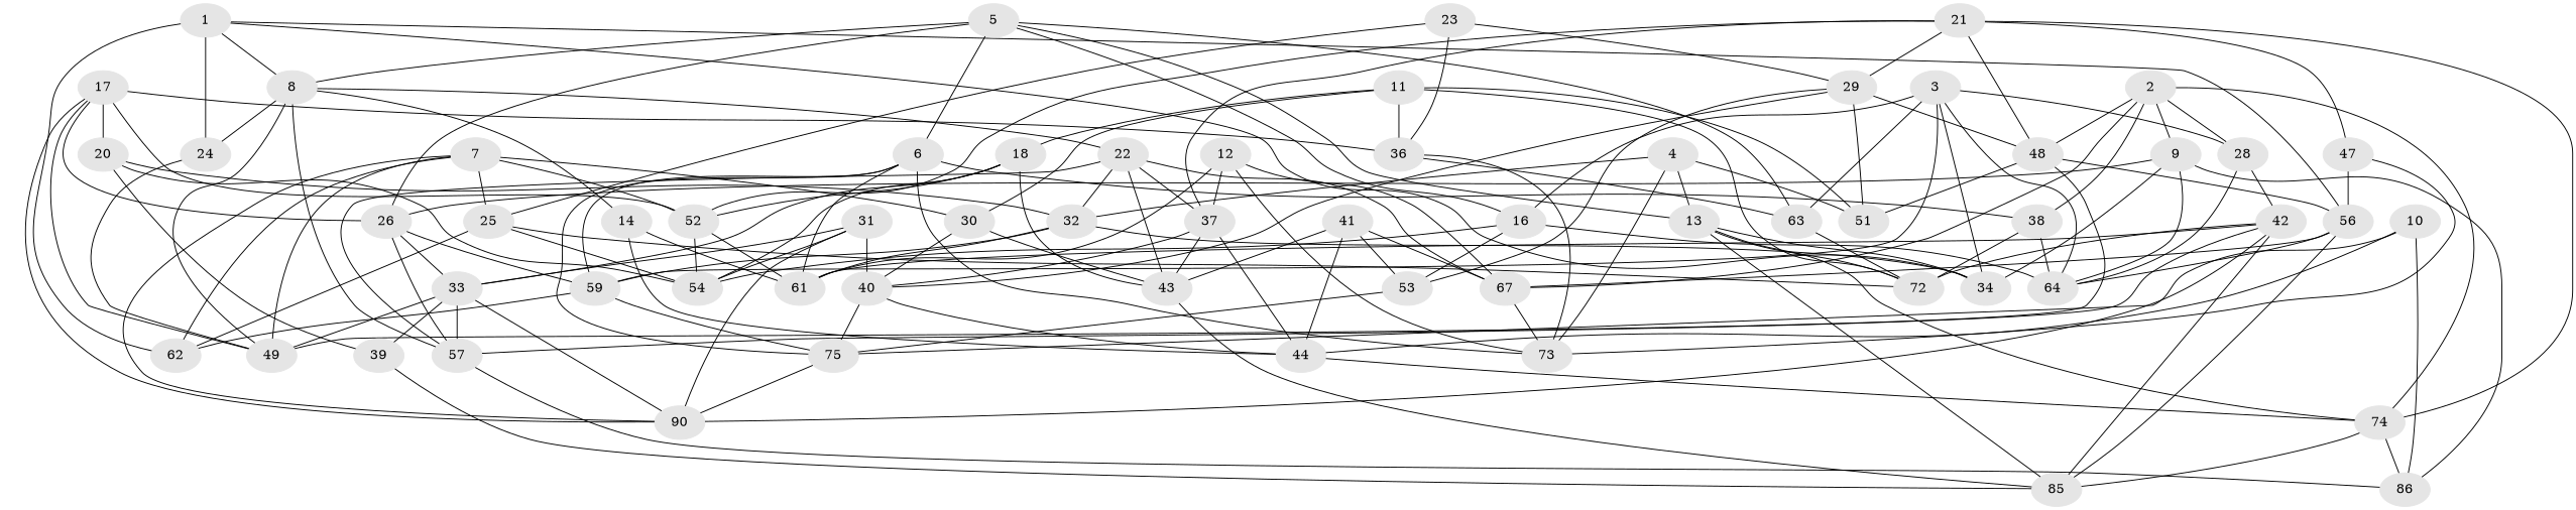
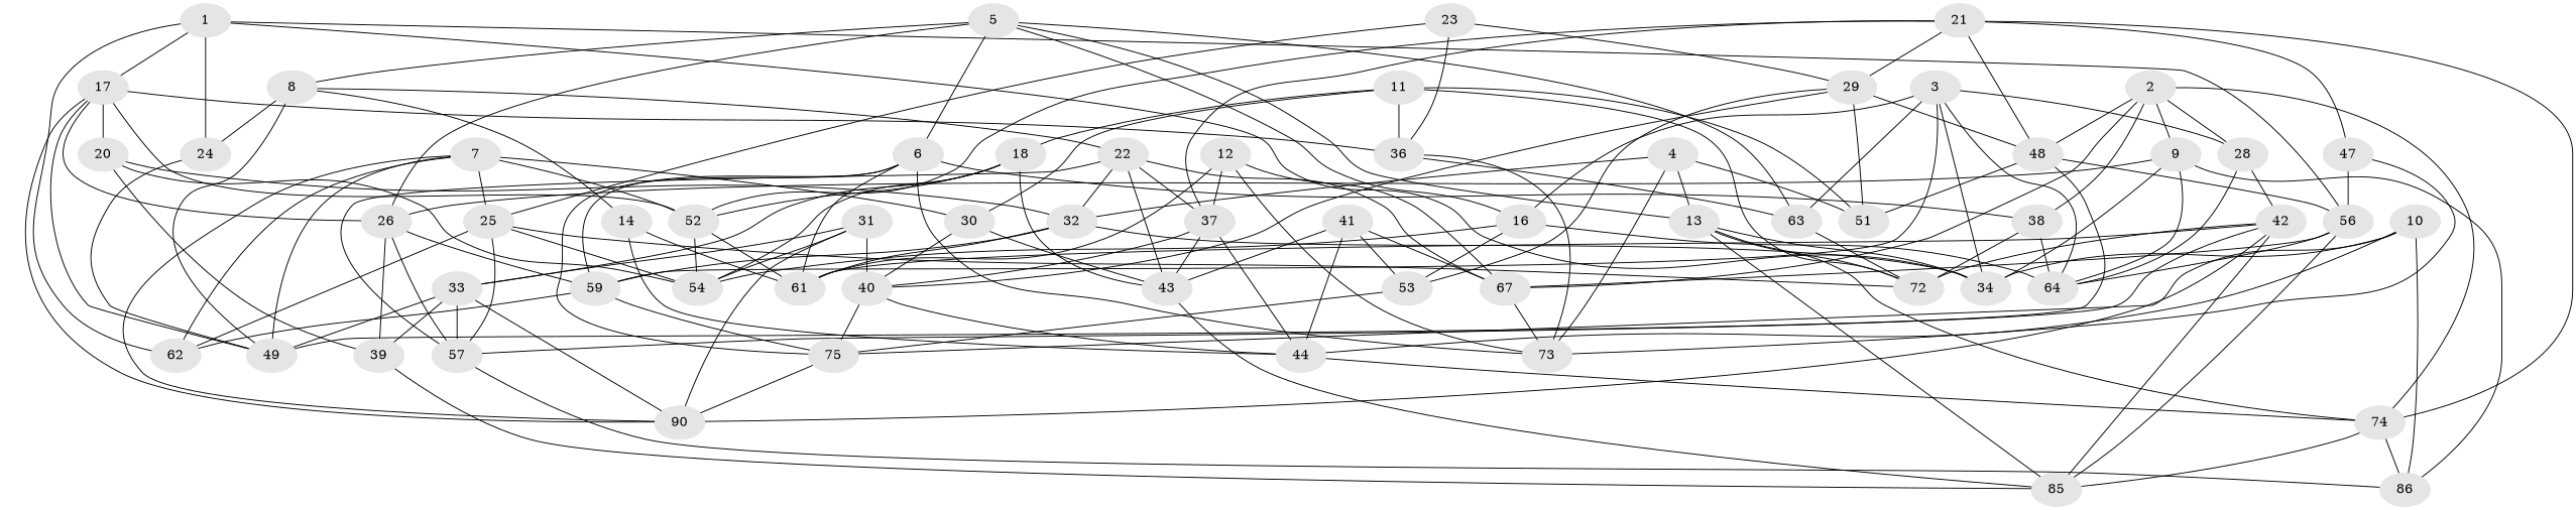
  graph {
    node [color=gray90 style=filled]
    1 [super="+19"]
    8 [super="+15"]
    24
    34 [super="+69"]
    56 [super="+87"]
    62
    49 [super="+70"]
    14
    22 [super="+71"]
    67 [super="+100"]
    64 [super="+77"]
    85 [super="+93"]
    2 [super="+97"]
    9 [super="+35"]
    28
    38
    48 [super="+99"]
    74 [super="+103"]
    26 [super="+105"]
    86
    42 [super="+55"]
    72 [super="+79"]
    51
    73 [super="+81"]
    3 [super="+89"]
    16 [super="+65"]
    59 [super="+98"]
    63
    54 [super="+78"]
    53
    75 [super="+92"]
    13 [super="+50"]
    4
    32 [super="+95"]
    61 [super="+102"]
    5 [super="+68"]
    6 [super="+27"]
    39
    57 [super="+84"]
    90 [super="+101"]
    7 [super="+66"]
    25 [super="+104"]
    30 [super="+58"]
    52 [super="+80"]
    43 [super="+76"]
    40 [super="+94"]
    44 [super="+83"]
    37 [super="+82"]
    47
    10
    11 [super="+60"]
    18
    36 [super="+46"]
    33 [super="+45"]
    12
    17 [super="+88"]
    20
    21 [super="+91"]
    29 [super="+96"]
    23
    31
    41
-   1 -- 8
+   1 -- 17
    1 -- 24 [weight=2]
    1 -- 34
    1 -- 56
    1 -- 62
    8 -- 24
    8 -- 49
    8 -- 14
    8 -- 22
    24 -- 49
    56 -- 67
    56 -- 64
    56 -- 85
    14 -- 61
    14 -- 44
    22 -- 67
    22 -- 32
    22 -- 57
    22 -- 43
    22 -- 37
    67 -- 73
    2 -- 67
    2 -- 9
    2 -- 28
    2 -- 38
    2 -- 48
    2 -- 74
    9 -- 34
    9 -- 64
    9 -- 26
    9 -- 86
    28 -- 64
    28 -- 42
    38 -- 64
    38 -- 72
    48 -- 56
    48 -- 49
    48 -- 51
    74 -- 85
    74 -- 86
    26 -- 59
-   26 -- 33
+   26 -- 39
    26 -- 57
    42 -- 85
    42 -- 72
    42 -- 61
    42 -- 57
    42 -- 90
    3 -- 34
    3 -- 64
    3 -- 28
    3 -- 16
    3 -- 59
    3 -- 63
    16 -- 64
    16 -- 54
    16 -- 53
    59 -- 62
    59 -- 75
    63 -- 72
    53 -- 75
    75 -- 90
    13 -- 34
    13 -- 85
    13 -- 74
    13 -- 72
    4 -- 51
    4 -- 73
    4 -- 13
    4 -- 32
    32 -- 34
    32 -- 59
    32 -- 61
    5 -- 8
    5 -- 26
    5 -- 16
    5 -- 63
    5 -- 13
    5 -- 6
    6 -- 38
    6 -- 73
    6 -- 59
    6 -- 75
    6 -- 61
    39 -- 85
    57 -- 86
    7 -- 62
    7 -- 49
    7 -- 90
    7 -- 25
    7 -- 30
    7 -- 52
    25 -- 62
    25 -- 72
    25 -- 54
-   8 -- 57
+   25 -- 57
    30 -- 43
    30 -- 40
    52 -- 54
    52 -- 61
    43 -- 85
    40 -- 75
    40 -- 44
    44 -- 74
    37 -- 43
    37 -- 40
    37 -- 44
    47 -- 56
    47 -- 73
+   10 -- 34
    10 -- 86
    10 -- 75
    10 -- 44
    11 -- 72
    11 -- 51
    11 -- 30 [weight=2]
    11 -- 18
    11 -- 36
    18 -- 54
    18 -- 52
    18 -- 43
    18 -- 33
    36 -- 73
    36 -- 63
    33 -- 49
    33 -- 39
    33 -- 57
    33 -- 90
    12 -- 67
    12 -- 73
    12 -- 61
    12 -- 37
    17 -- 49
    17 -- 26
    17 -- 90
    17 -- 52
    17 -- 36
    17 -- 20
    20 -- 54
    20 -- 32
    20 -- 39
    21 -- 48
    21 -- 74
    21 -- 52
    21 -- 37
    21 -- 47
    21 -- 29
    29 -- 48
    29 -- 51
    29 -- 53
    29 -- 40
    23 -- 25
    23 -- 36 [weight=2]
    23 -- 29
    31 -- 54
    31 -- 90
    31 -- 40
    31 -- 33
    41 -- 67
    41 -- 53
    41 -- 43
    41 -- 44
  }
